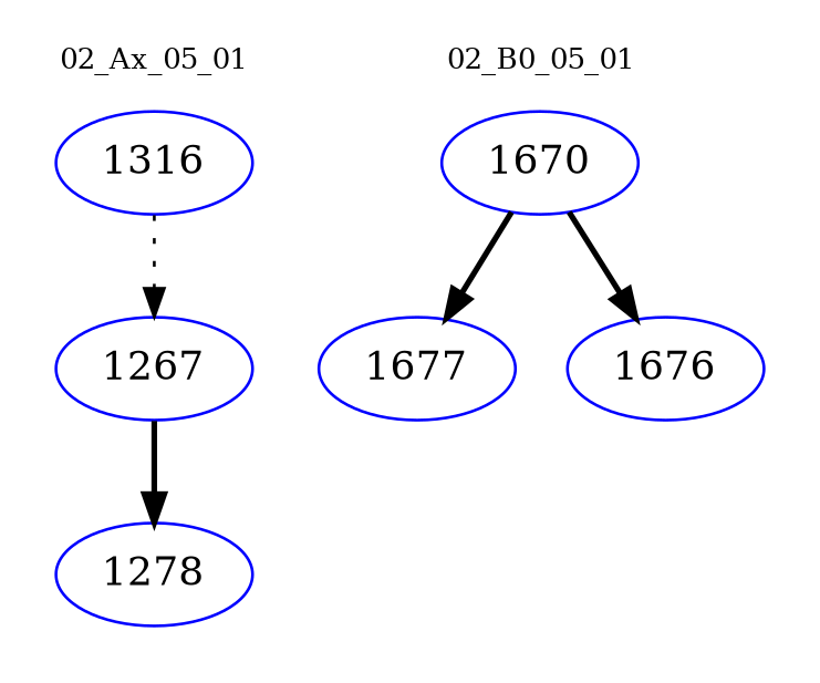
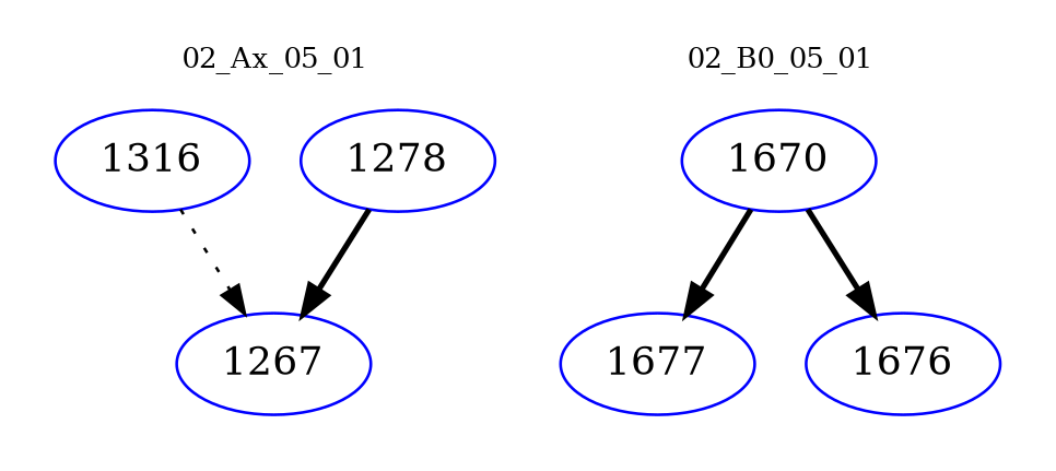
  digraph {
    fontname="DejaVu Serif"
    node [color=blue fontname="DejaVu Serif"]
    edge [color=black fontname="DejaVu Serif" style=bold]
    n1 [label=1267]
    n2 [label=1278]
    n3 [label=1316]
    n4 [label=1670]
    n5 [label=1677]
    n6 [label=1676]
    subgraph cluster_1 {
      color=white
      fontsize=10
      label="02_Ax_05_01"
      n1
      n2
      n3
    }
    subgraph cluster_2 {
      color=white
      fontsize=10
      label="02_B0_05_01"
      n4
      n5
      n6
    }
-   n1 -> n2
+   n2 -> n1
    n3 -> n1 [style=dotted]
    n4 -> n5
    n4 -> n6
  }
